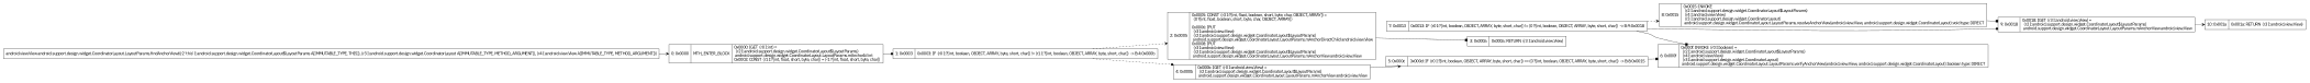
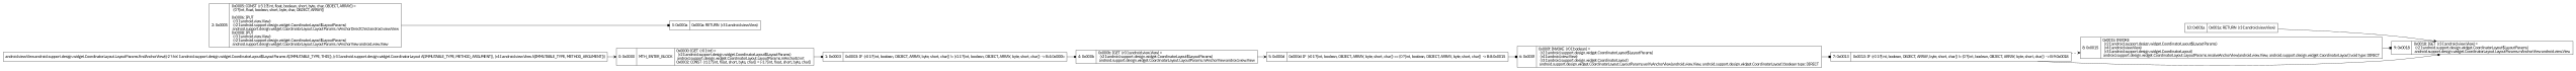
  digraph {
    fontname="IBM Plex Sans"
    rankdir=LR
    node [fontname="IBM Plex Sans" shape=record]
    edge [arrowhead=vee fontname="IBM Plex Sans"]
    n1 [label="{0\:\ 0x0000|MTH_ENTER_BLOCK\l|0x0000: IGET  (r0 I:int) = \l  (r2 I:android.support.design.widget.CoordinatorLayout$LayoutParams)\l android.support.design.widget.CoordinatorLayout.LayoutParams.mAnchorId int \l0x0002: CONST  (r1 I:?[int, float, short, byte, char]) = (\-1 ?[int, float, short, byte, char]) \l}"]
    n2 [label="{1\:\ 0x0003|0x0003: IF  (r0 I:?[int, boolean, OBJECT, ARRAY, byte, short, char]) != (r1 I:?[int, boolean, OBJECT, ARRAY, byte, short, char])  \-\> B:4:0x000b \l}"]
    n3 [label="{2\:\ 0x0005|0x0005: CONST  (r3 I:?[int, float, boolean, short, byte, char, OBJECT, ARRAY]) = \l  (0 ?[int, float, boolean, short, byte, char, OBJECT, ARRAY])\l \l0x0006: IPUT  \l  (r3 I:android.view.View)\l  (r2 I:android.support.design.widget.CoordinatorLayout$LayoutParams)\l android.support.design.widget.CoordinatorLayout.LayoutParams.mAnchorDirectChild android.view.View \l0x0008: IPUT  \l  (r3 I:android.view.View)\l  (r2 I:android.support.design.widget.CoordinatorLayout$LayoutParams)\l android.support.design.widget.CoordinatorLayout.LayoutParams.mAnchorView android.view.View \l}"]
    n4 [label="{4\:\ 0x000b|0x000b: IGET  (r0 I:android.view.View) = \l  (r2 I:android.support.design.widget.CoordinatorLayout$LayoutParams)\l android.support.design.widget.CoordinatorLayout.LayoutParams.mAnchorView android.view.View \l}"]
    n5 [label="{3\:\ 0x000a|0x000a: RETURN  (r3 I:android.view.View) \l}"]
    n6 [label="{5\:\ 0x000d|0x000d: IF  (r0 I:?[int, boolean, OBJECT, ARRAY, byte, short, char]) == (0 ?[int, boolean, OBJECT, ARRAY, byte, short, char])  \-\> B:8:0x0015 \l}"]
    n7 [label="{6\:\ 0x000f|0x000f: INVOKE  (r0 I:boolean) = \l  (r2 I:android.support.design.widget.CoordinatorLayout$LayoutParams)\l  (r4 I:android.view.View)\l  (r3 I:android.support.design.widget.CoordinatorLayout)\l android.support.design.widget.CoordinatorLayout.LayoutParams.verifyAnchorView(android.view.View, android.support.design.widget.CoordinatorLayout):boolean type: DIRECT \l}"]
    n8 [label="{7\:\ 0x0013|0x0013: IF  (r0 I:?[int, boolean, OBJECT, ARRAY, byte, short, char]) != (0 ?[int, boolean, OBJECT, ARRAY, byte, short, char])  \-\> B:9:0x0018 \l}"]
    n9 [label="{8\:\ 0x0015|0x0015: INVOKE  \l  (r2 I:android.support.design.widget.CoordinatorLayout$LayoutParams)\l  (r4 I:android.view.View)\l  (r3 I:android.support.design.widget.CoordinatorLayout)\l android.support.design.widget.CoordinatorLayout.LayoutParams.resolveAnchorView(android.view.View, android.support.design.widget.CoordinatorLayout):void type: DIRECT \l}"]
    n10 [label="{9\:\ 0x0018|0x0018: IGET  (r3 I:android.view.View) = \l  (r2 I:android.support.design.widget.CoordinatorLayout$LayoutParams)\l android.support.design.widget.CoordinatorLayout.LayoutParams.mAnchorView android.view.View \l}"]
    n11 [label="{10\:\ 0x001a|0x001a: RETURN  (r3 I:android.view.View) \l}"]
    n12 [label="{android.view.View android.support.design.widget.CoordinatorLayout.LayoutParams.findAnchorView((r2 'this' I:android.support.design.widget.CoordinatorLayout$LayoutParams A[IMMUTABLE_TYPE, THIS]), (r3 I:android.support.design.widget.CoordinatorLayout A[IMMUTABLE_TYPE, METHOD_ARGUMENT]), (r4 I:android.view.View A[IMMUTABLE_TYPE, METHOD_ARGUMENT])) }"]
    n1 -> n2 [arrowhead=dot]
-   n2 -> n3 [style=dashed]
-   n2 -> n4 [arrowhead=dot style=dashed]
+   n2 -> n4 [arrowhead=dot]
    n3 -> n5 [arrowhead=box]
    n4 -> n6
    n6 -> n7 [arrowhead=box style=solid]
-   n8 -> n7 [arrowhead=box]
+   n7 -> n8 [arrowhead=box]
    n8 -> n9 [style=dashed]
    n8 -> n10 [arrowhead=dot]
    n9 -> n10 [arrowhead=box]
-   n10 -> n11
+   n11 -> n10
    n12 -> n1
  }
